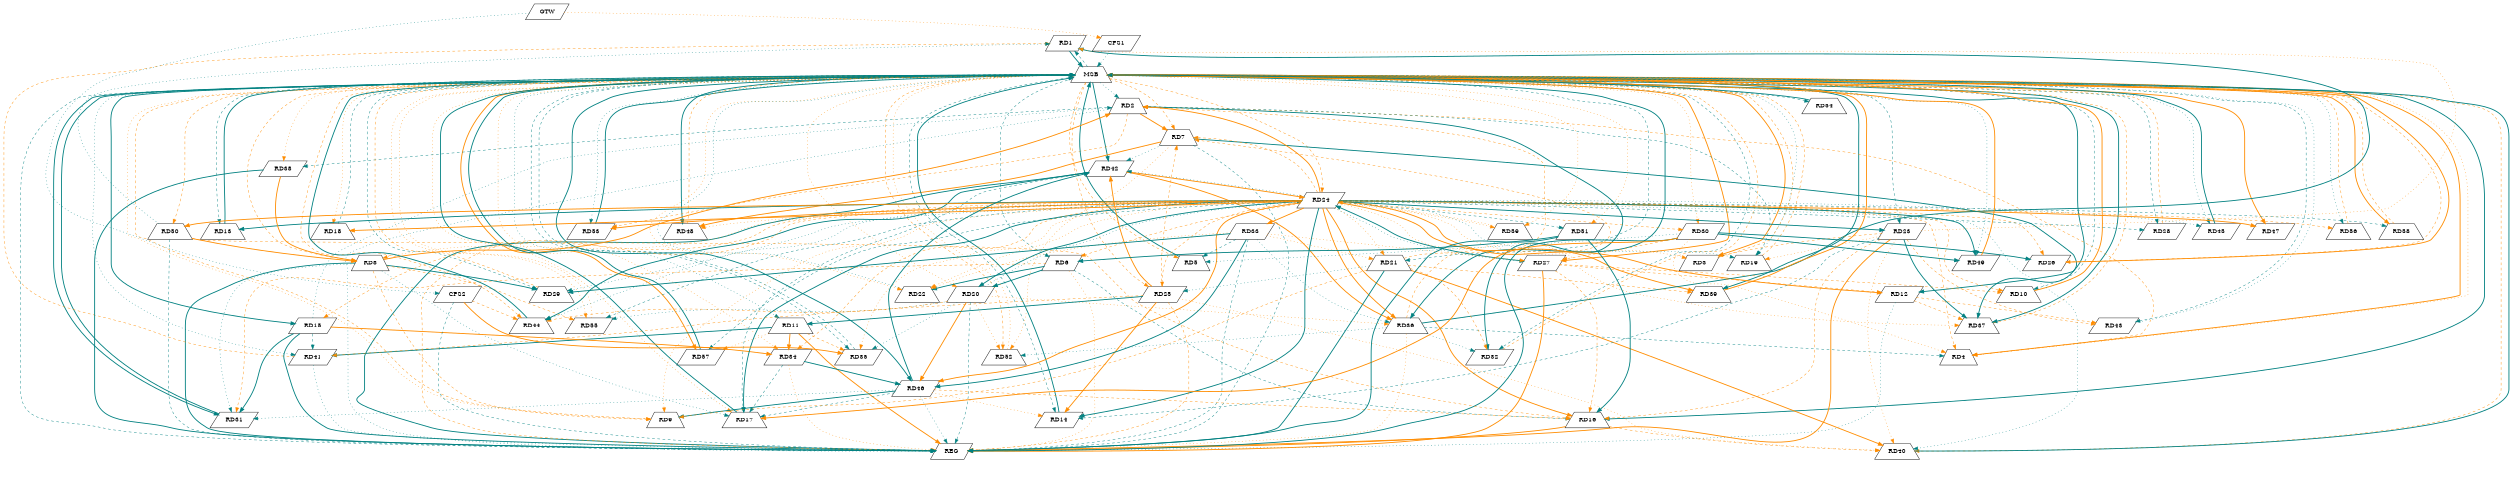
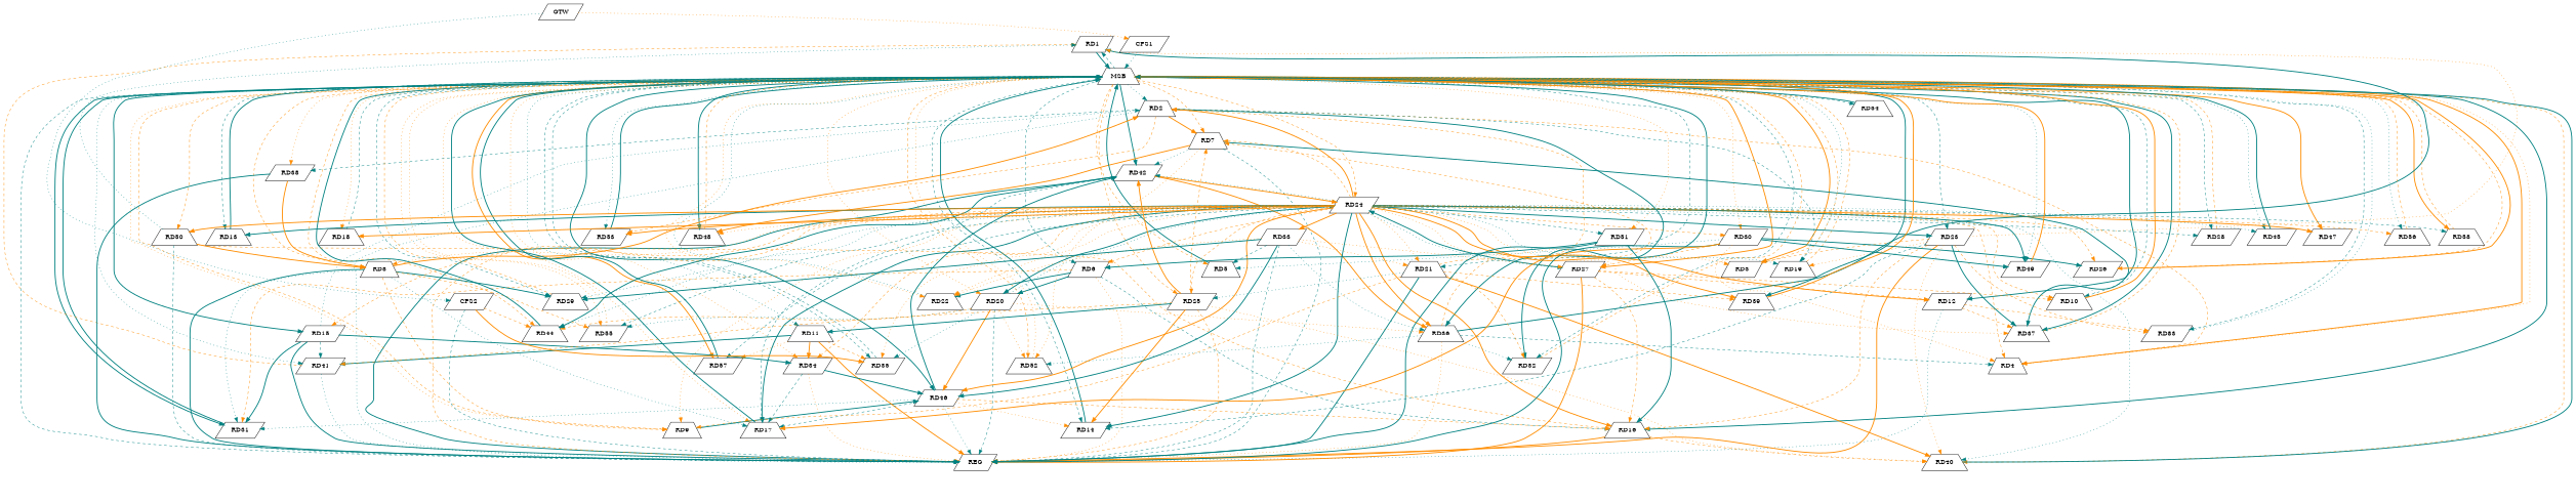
  strict digraph {
    node [shape=parallelogram]
    edge [color=darkorange style=bold]
    n1 [label=RD1]
    n2 [label=MSB shape=trapezium]
    n3 [label=RD2 shape=trapezium]
    n4 [label=RD4 shape=trapezium]
    n5 [label=RD7 shape=trapezium]
    n6 [label=RD19 shape=trapezium]
    n7 [label=RD32]
    n8 [label=RD53]
    n9 [label=REG]
    n10 [label=RD3]
    n11 [label=RD5 shape=trapezium]
    n12 [label=RD6]
    n13 [label=RD16 shape=trapezium]
    n14 [label=RD20]
    n15 [label=RD22 shape=trapezium]
    n16 [label=RD31]
    n17 [label=RD37 shape=trapezium]
    n18 [label=RD42]
    n19 [label=RD48 shape=trapezium]
    n20 [label=RD52 shape=trapezium]
    n21 [label=RD8 shape=trapezium]
    n22 [label=RD9 shape=trapezium]
    n23 [label=RD17 shape=trapezium]
    n24 [label=RD29 shape=trapezium]
    n25 [label=RD55]
    n26 [label=RD10 shape=trapezium]
    n27 [label=RD11 shape=trapezium]
    n28 [label=RD34]
    n29 [label=RD35]
    n30 [label=RD41]
    n31 [label=RD57]
    n32 [label=RD12]
-   n33 [label=RD43]
+   n33 [label=RD83]
    n34 [label=RD13 shape=trapezium]
    n35 [label=RD14]
    n36 [label=RD15]
    n37 [label=RD40 shape=trapezium]
    n38 [label=RD18 shape=trapezium]
    n39 [label=RD24]
    n40 [label=RD36 shape=trapezium]
    n41 [label=RD44 shape=trapezium]
    n42 [label=RD46]
    n43 [label=RD21 shape=trapezium]
    n44 [label=RD25]
    n45 [label=RD39 shape=trapezium]
    n46 [label=RD23]
    n47 [label=RD26]
    n48 [label=RD27]
    n49 [label=RD28]
    n50 [label=RD30]
    n51 [label=RD38]
    n52 [label=RD45]
    n53 [label=RD47]
    n54 [label=RD49]
    n55 [label=RD50 shape=trapezium]
    n56 [label=RD51]
    n57 [label=RD56 shape=trapezium]
    n58 [label=RD58 shape=trapezium]
-   n59 [label=RD59 shape=trapezium]
    n60 [label=RD54 shape=trapezium]
    n61 [label=RD33]
    n62 [label=CPS1]
    n63 [label=CPS2]
    n64 [label=GTW]
    n1 -> n2 [color=teal]
    n2 -> n1 [color=teal style=dashed]
    n2 -> n3 [color=teal style=dotted]
    n2 -> n4
    n2 -> n5 [style=dashed]
    n2 -> n6 [color=teal style=dotted]
    n2 -> n7 [color=teal style=dashed]
    n2 -> n8 [color=teal style=dotted]
    n2 -> n9 [color=teal style=dashed]
    n2 -> n10
    n2 -> n11 [style=dashed]
    n2 -> n12 [color=teal style=dashed]
    n2 -> n13 [color=teal]
    n2 -> n14 [style=dotted]
    n2 -> n15 [style=dotted]
    n2 -> n16 [color=teal]
    n2 -> n17 [color=teal]
    n2 -> n18 [color=teal]
    n2 -> n19 [color=teal]
    n2 -> n20 [style=dashed]
    n2 -> n21 [style=dashed]
    n2 -> n22 [style=dotted]
    n2 -> n23 [style=dotted]
    n2 -> n24 [color=teal style=dashed]
    n2 -> n25 [style=dotted]
    n2 -> n26 [color=teal style=dashed]
    n2 -> n27 [color=teal style=dotted]
    n2 -> n28 [style=dotted]
    n2 -> n29 [color=teal style=dashed]
    n2 -> n30 [color=teal style=dotted]
    n2 -> n31
    n2 -> n32 [color=teal]
    n2 -> n33 [color=teal style=dashed]
    n2 -> n34 [color=teal style=dashed]
    n2 -> n35 [color=teal style=dashed]
    n2 -> n36 [color=teal]
    n2 -> n37 [style=dashed]
    n2 -> n38 [style=dotted]
    n2 -> n39 [style=dashed]
    n2 -> n40 [color=teal]
    n2 -> n41 [style=dashed]
    n2 -> n42 [color=teal]
    n2 -> n43 [color=teal style=dashed]
    n2 -> n44 [style=dashed]
    n2 -> n45 [color=teal]
    n2 -> n46 [color=teal style=dashed]
    n2 -> n47 [style=dashed]
    n2 -> n48
    n2 -> n49 [color=teal style=dashed]
    n2 -> n50 [style=dotted]
    n2 -> n51 [style=dotted]
    n2 -> n52 [color=teal style=dotted]
    n2 -> n53
    n2 -> n54 [color=teal style=dotted]
    n2 -> n55 [style=dashed]
    n2 -> n56 [style=dotted]
    n2 -> n57 [color=teal style=dotted]
    n2 -> n58
-   n2 -> n59 [style=dotted]
    n2 -> n60 [color=teal style=dashed]
    n3 -> n4 [style=dashed]
    n3 -> n5
    n3 -> n6 [color=teal style=dashed]
    n3 -> n7 [color=teal]
    n3 -> n8 [style=dashed]
    n3 -> n9 [color=teal style=dotted]
    n3 -> n51 [color=teal style=dashed]
    n4 -> n2 [style=dotted]
    n5 -> n9 [color=teal style=dashed]
    n5 -> n17 [color=teal]
    n5 -> n18 [color=teal style=dotted]
    n5 -> n19
    n5 -> n20 [style=dotted]
    n6 -> n2 [style=dashed]
    n7 -> n2 [style=dashed]
    n8 -> n2 [color=teal]
    n10 -> n2 [style=dashed]
    n11 -> n2 [color=teal]
    n12 -> n9 [style=dotted]
    n12 -> n13 [color=teal style=dashed]
    n12 -> n14 [color=teal]
    n12 -> n15 [color=teal]
    n12 -> n16 [style=dashed]
    n13 -> n9
    n13 -> n37 [style=dashed]
    n14 -> n9 [color=teal style=dashed]
    n14 -> n20 [style=dotted]
    n14 -> n25 [color=teal style=dotted]
    n14 -> n29 [color=teal style=dotted]
    n14 -> n39 [color=teal style=dotted]
    n14 -> n40 [style=dotted]
    n14 -> n41 [style=dashed]
    n14 -> n42
    n15 -> n2 [color=teal style=dotted]
    n16 -> n2 [color=teal]
    n17 -> n2 [style=dashed]
    n18 -> n9 [color=teal]
    n18 -> n23 [color=teal style=dashed]
    n18 -> n39
    n18 -> n40
    n18 -> n41 [color=teal]
    n19 -> n2 [style=dashed]
    n20 -> n2 [style=dotted]
    n21 -> n3
    n21 -> n9 [color=teal]
    n21 -> n16 [color=teal style=dotted]
    n21 -> n22 [style=dashed]
    n21 -> n23 [color=teal style=dotted]
    n21 -> n24 [color=teal]
    n21 -> n25 [style=dashed]
    n22 -> n2 [style=dashed]
    n23 -> n2 [color=teal]
    n24 -> n2 [style=dashed]
    n25 -> n2 [style=dotted]
    n26 -> n2
    n27 -> n9
    n27 -> n28
    n27 -> n29 [style=dashed]
    n27 -> n30 [color=teal]
    n27 -> n31 [style=dotted]
    n28 -> n9 [style=dotted]
    n28 -> n23 [color=teal style=dashed]
    n28 -> n42 [color=teal]
    n29 -> n2 [color=teal style=dashed]
    n30 -> n1 [style=dashed]
    n30 -> n9 [color=teal style=dotted]
    n31 -> n2 [color=teal]
    n32 -> n9 [color=teal style=dotted]
    n32 -> n17 [style=dashed]
    n32 -> n33 [style=dashed]
    n33 -> n2 [color=teal style=dotted]
    n34 -> n2 [color=teal]
    n35 -> n2 [color=teal]
    n36 -> n3 [color=teal style=dotted]
    n36 -> n9 [color=teal]
    n36 -> n16 [color=teal]
-   n36 -> n28
+   n36 -> n28 [color=teal]
    n36 -> n30 [color=teal style=dashed]
    n37 -> n2 [color=teal]
    n38 -> n2 [color=teal style=dashed]
    n39 -> n3
    n39 -> n4 [style=dashed]
    n39 -> n5 [style=dashed]
    n39 -> n6 [color=teal style=dotted]
    n39 -> n8
    n39 -> n9 [style=dashed]
    n39 -> n10 [style=dotted]
    n39 -> n12 [style=dashed]
    n39 -> n13
    n39 -> n14 [color=teal]
    n39 -> n15 [style=dotted]
    n39 -> n17 [style=dotted]
    n39 -> n18 [color=teal style=dotted]
    n39 -> n19 [style=dotted]
    n39 -> n21 [style=dotted]
    n39 -> n22 [style=dotted]
    n39 -> n23 [color=teal]
    n39 -> n24 [color=teal style=dotted]
    n39 -> n25 [color=teal style=dashed]
    n39 -> n26 [style=dashed]
    n39 -> n28 [style=dashed]
    n39 -> n29 [style=dotted]
    n39 -> n31 [color=teal style=dashed]
    n39 -> n32
    n39 -> n34 [color=teal]
    n39 -> n35 [color=teal]
    n39 -> n36 [style=dashed]
    n39 -> n37 [color=teal style=dotted]
    n39 -> n38
    n39 -> n40
    n39 -> n41 [color=teal style=dotted]
    n39 -> n42
    n39 -> n43 [style=dotted]
    n39 -> n44 [style=dashed]
    n39 -> n45
    n39 -> n46 [color=teal]
    n39 -> n47 [style=dashed]
    n39 -> n48 [color=teal style=dotted]
    n39 -> n49 [color=teal style=dashed]
    n39 -> n50 [style=dashed]
    n39 -> n52 [color=teal style=dotted]
    n39 -> n53
    n39 -> n54 [color=teal]
    n39 -> n55
    n39 -> n56 [color=teal style=dashed]
    n39 -> n57 [style=dashed]
    n39 -> n58 [color=teal style=dashed]
-   n39 -> n59 [style=dotted]
    n39 -> n61
    n40 -> n1 [color=teal]
    n40 -> n4 [color=teal style=dashed]
    n40 -> n5 [style=dashed]
    n40 -> n7 [color=teal style=dotted]
    n40 -> n9 [style=dotted]
    n40 -> n20 [color=teal style=dotted]
    n41 -> n2 [color=teal]
    n42 -> n9 [color=teal style=dotted]
    n42 -> n13 [style=dashed]
    n42 -> n16 [color=teal style=dotted]
    n42 -> n18 [color=teal]
-   n42 -> n22 [color=teal]
+   n22 -> n42 [color=teal]
    n42 -> n23 [color=teal style=dashed]
    n42 -> n35 [style=dotted]
    n43 -> n3 [style=dashed]
    n43 -> n7 [style=dashed]
    n43 -> n9 [color=teal]
    n43 -> n22 [style=dashed]
    n43 -> n37
    n43 -> n44 [color=teal style=dotted]
    n43 -> n45 [style=dashed]
    n44 -> n5 [style=dashed]
    n44 -> n9 [style=dashed]
    n44 -> n18
    n44 -> n27 [color=teal]
    n44 -> n30 [style=dashed]
    n44 -> n35
    n44 -> n37 [style=dotted]
    n45 -> n2
    n46 -> n1 [style=dotted]
    n46 -> n6 [style=dotted]
    n46 -> n9
    n46 -> n10 [style=dashed]
    n46 -> n13 [style=dashed]
    n46 -> n17 [color=teal]
    n46 -> n33 [style=dashed]
    n46 -> n35 [color=teal style=dashed]
    n46 -> n37 [style=dotted]
    n47 -> n2
    n48 -> n9
    n48 -> n13 [style=dashed]
    n48 -> n26 [style=dashed]
    n48 -> n32 [style=dashed]
    n48 -> n39 [color=teal]
    n49 -> n2 [style=dashed]
    n50 -> n4 [style=dotted]
    n50 -> n9 [color=teal]
    n50 -> n11 [color=teal style=dotted]
    n50 -> n23
    n50 -> n47 [color=teal]
    n50 -> n48 [style=dashed]
    n50 -> n54 [color=teal]
    n51 -> n9 [color=teal]
    n51 -> n21
    n52 -> n2 [color=teal]
    n54 -> n2
    n55 -> n1 [color=teal style=dotted]
    n55 -> n9 [color=teal style=dashed]
    n55 -> n13 [style=dashed]
    n55 -> n21
    n56 -> n9 [color=teal]
    n56 -> n12 [color=teal]
    n56 -> n13 [color=teal]
    n57 -> n2 [style=dashed]
    n58 -> n2 [style=dashed]
-   n59 -> n39 [style=dotted]
    n60 -> n2 [color=teal]
    n61 -> n9 [color=teal style=dashed]
    n61 -> n11 [color=teal style=dashed]
    n61 -> n15 [style=dotted]
    n61 -> n24 [color=teal]
    n61 -> n40 [color=teal style=dotted]
    n61 -> n42 [color=teal]
    n61 -> n43 [style=dotted]
    n61 -> n48 [style=dotted]
    n62 -> n2 [color=teal style=dotted]
    n63 -> n9 [color=teal style=dashed]
    n63 -> n29
    n63 -> n41 [style=dashed]
    n64 -> n62 [style=dotted]
    n64 -> n63 [color=teal style=dotted]
  }
